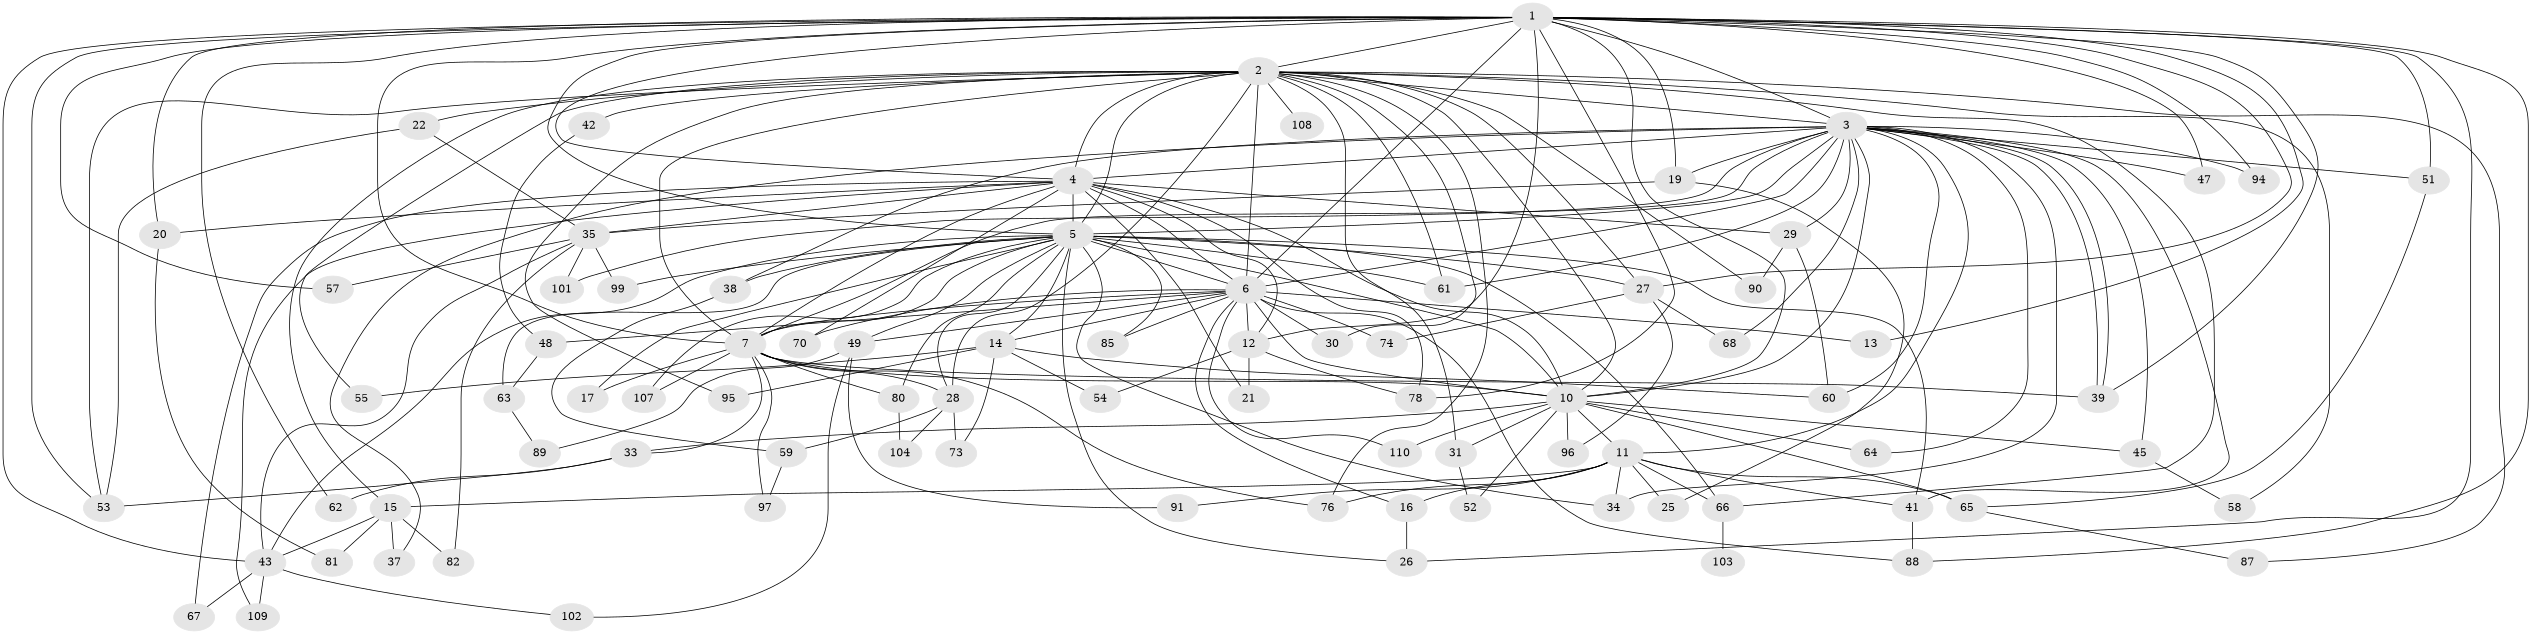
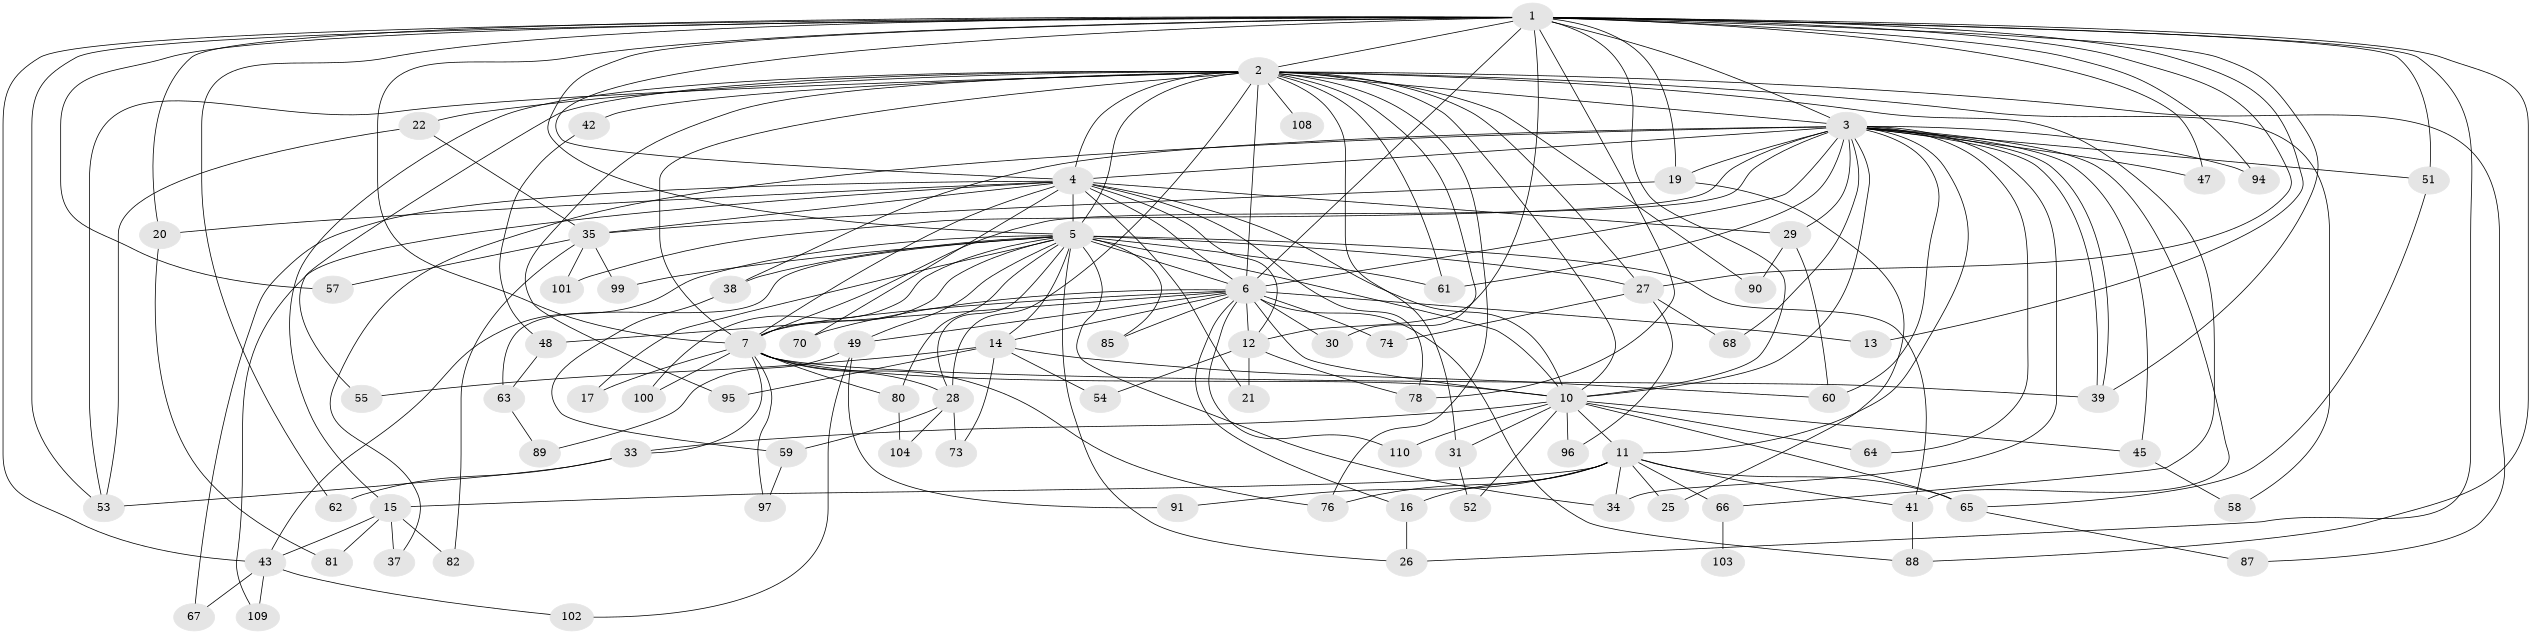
  graph {
    node [color=gray90 style=filled]
    1 [super="+71"]
    2 [super="+8"]
    3 [super="+23"]
    4 [super="+84"]
    5 [super="+18"]
    6 [super="+9"]
    7 [super="+24"]
    10 [super="+83"]
    12 [super="+36"]
    13
    19
    20
    26 [super="+69"]
    27 [super="+32"]
    43 [super="+50"]
    47
    51
    53 [super="+111"]
    57
    62
    78
    88 [super="+112"]
    94
    39 [super="+44"]
    108
    15
    22 [super="+106"]
    28 [super="+56"]
    30
    31
    42
    55
    58
    61 [super="+105"]
    66
    76 [super="+77"]
    87
    90
    95
    11 [super="+98"]
    29 [super="+79"]
    34 [super="+100"]
    37
    38
    41 [super="+75"]
    45
    60
    64
    68
    101
    21
    35 [super="+93"]
    67
    70
    109
    14 [super="+40"]
    17
    49 [super="+86"]
    63
    80
    85
    99
-   107
+   107 [label=100]
    16
    48
    74
    110
    33 [super="+92"]
    97
    52
    65 [super="+72"]
    96
    54
    25
    81
    102
    82
    73
    59
    104
    103
    91
    89
    1 -- 2 [weight=2]
    1 -- 3
    1 -- 4
    1 -- 5
    1 -- 6 [weight=3]
    1 -- 7
    1 -- 10
    1 -- 12
    1 -- 13
    1 -- 19
    1 -- 20
    1 -- 26
    1 -- 27
    1 -- 43
    1 -- 47
    1 -- 51
    1 -- 53
    1 -- 57
    1 -- 62
    1 -- 78
    1 -- 88
    1 -- 94
    1 -- 39
    2 -- 3 [weight=3]
    2 -- 4 [weight=2]
    2 -- 5 [weight=2]
    2 -- 6 [weight=4]
    2 -- 7 [weight=3]
    2 -- 10 [weight=2]
    2 -- 27
    2 -- 53
    2 -- 108
    2 -- 15
    2 -- 22 [weight=2]
    2 -- 28
    2 -- 30
    2 -- 31
    2 -- 42 [weight=2]
    2 -- 55
    2 -- 58
    2 -- 61
    2 -- 66
    2 -- 76
    2 -- 87
    2 -- 90
    2 -- 95
    3 -- 4
-   3 -- 5
    3 -- 6 [weight=2]
    3 -- 7
    3 -- 10
    3 -- 19
    3 -- 47
    3 -- 51
    3 -- 94
    3 -- 39
    3 -- 39
    3 -- 61
    3 -- 11
    3 -- 29
    3 -- 34
    3 -- 37
    3 -- 38
    3 -- 41
    3 -- 45
    3 -- 60
    3 -- 64
    3 -- 68
    3 -- 101
    4 -- 5
    4 -- 6 [weight=2]
    4 -- 7
    4 -- 10
    4 -- 12
    4 -- 20
    4 -- 78
    4 -- 29
    4 -- 21
    4 -- 35
    4 -- 67
    4 -- 70
    4 -- 109
    5 -- 6 [weight=2]
    5 -- 7
    5 -- 10 [weight=2]
    5 -- 26
    5 -- 27
    5 -- 43
    5 -- 28
    5 -- 61
-   5 -- 66
    5 -- 34
    5 -- 38
    5 -- 41
    5 -- 14
    5 -- 17
    5 -- 49 [weight=2]
    5 -- 63
    5 -- 80
    5 -- 85
    5 -- 99
    5 -- 107
    6 -- 7 [weight=2]
    6 -- 10 [weight=2]
    6 -- 12
    6 -- 13
    6 -- 88
    6 -- 30
    6 -- 70
    6 -- 14 [weight=2]
    6 -- 49
    6 -- 85
    6 -- 16
    6 -- 48
    6 -- 74
    6 -- 110
    7 -- 10 [weight=2]
    7 -- 39
    7 -- 28
    7 -- 76
    7 -- 17
    7 -- 80
    7 -- 107
    7 -- 33
    7 -- 97
    10 -- 31
    10 -- 11
    10 -- 45
    10 -- 64
    10 -- 110
    10 -- 33
    10 -- 52
    10 -- 65
    10 -- 96
    12 -- 78
    12 -- 21
    12 -- 54
    19 -- 35
    19 -- 25
    20 -- 81
    27 -- 68
    27 -- 74
    27 -- 96
    43 -- 67
    43 -- 109
    43 -- 102
    51 -- 65
    15 -- 43
    15 -- 37
    15 -- 81
    15 -- 82
    22 -- 53
    22 -- 35
    28 -- 73
    28 -- 59
    28 -- 104
    31 -- 52
    42 -- 48
    66 -- 103
    11 -- 15
    11 -- 66
    11 -- 76
    11 -- 34
    11 -- 41
    11 -- 16
    11 -- 65
    11 -- 25
    11 -- 91
    29 -- 90
    29 -- 60
    38 -- 59
    41 -- 88
    45 -- 58
-   35 -- 43
    35 -- 57
    35 -- 101
    35 -- 99
    35 -- 82
    14 -- 55
    14 -- 95
    14 -- 60
    14 -- 54
    14 -- 73
    49 -- 102
    49 -- 91
    49 -- 89
    63 -- 89
    80 -- 104
    16 -- 26
    48 -- 63
    33 -- 53
    33 -- 62
    65 -- 87
    59 -- 97
  }
